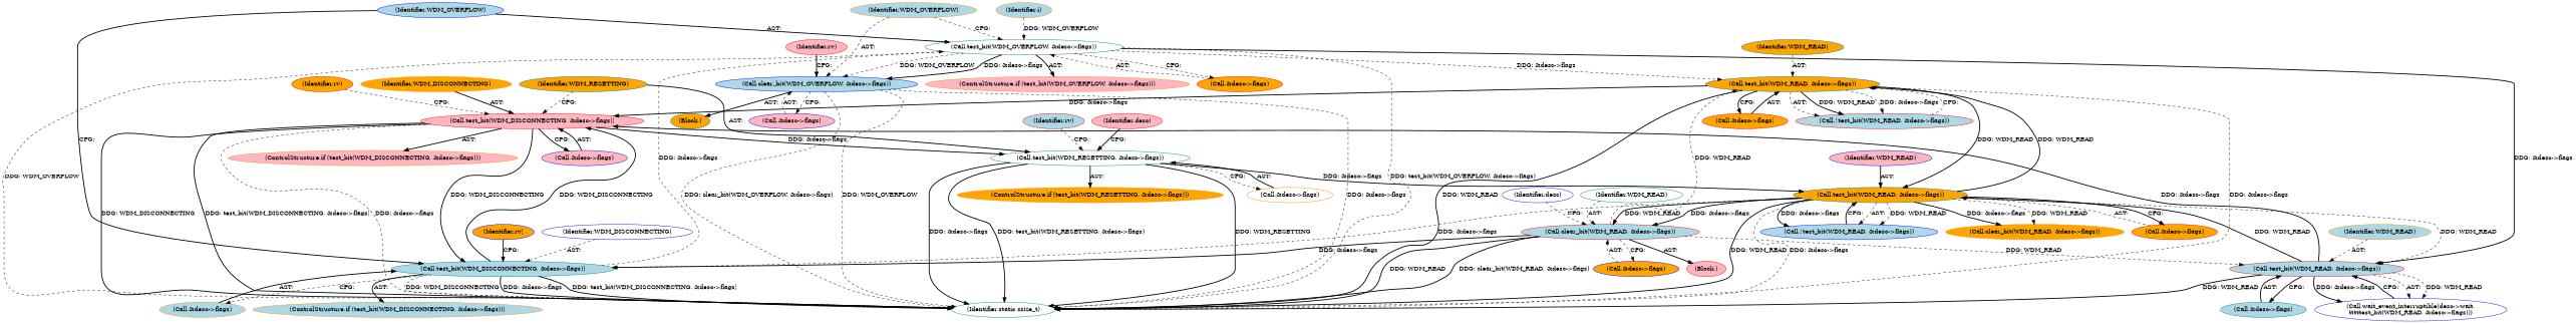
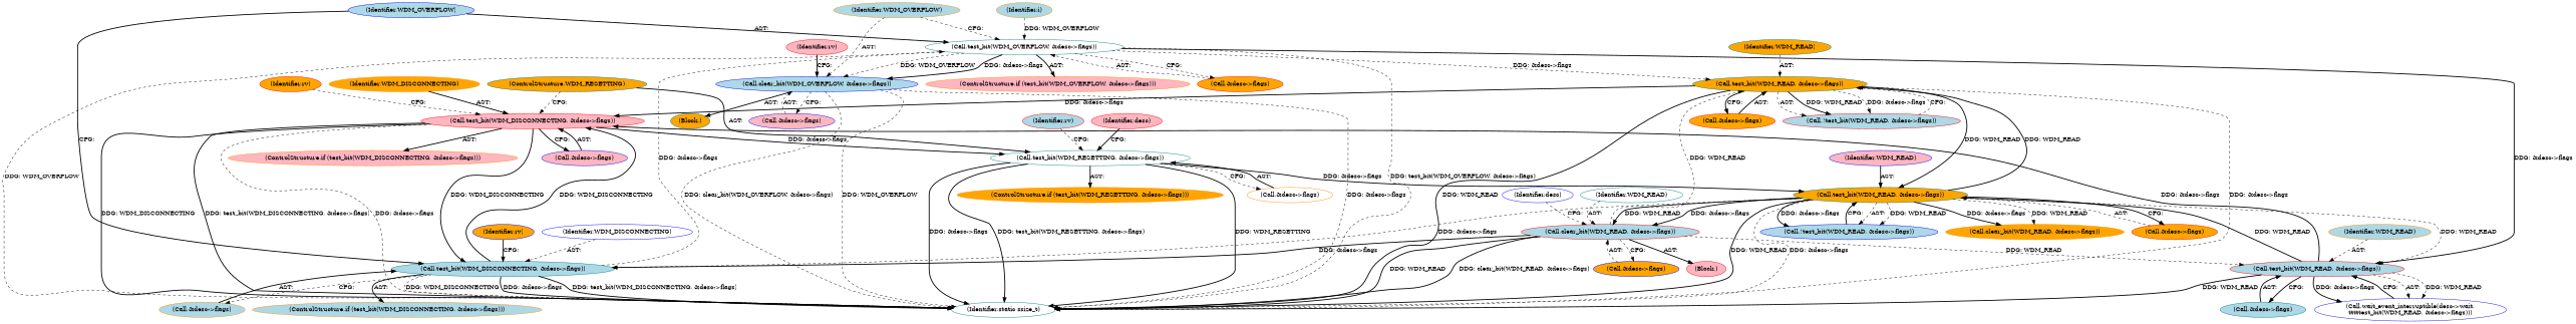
  digraph {
    node [color=red fillcolor=lightblue style=filled]
    edge [style=bold]
    n1 [color=blue label="(Call,clear_bit(WDM_OVERFLOW, &desc->flags))"]
    n2 [color=blue fillcolor=lightpink label="(Call,&desc->flags)"]
    n3 [color=teal fillcolor=white label="(Identifier,static ssize_t)"]
    n4 [color=teal fillcolor=orange label="(Block,)"]
    n5 [color=teal fillcolor=white label="(Call,test_bit(WDM_OVERFLOW, &desc->flags))"]
    n6 [color=teal fillcolor=orange label="(Call,test_bit(WDM_READ, &desc->flags))"]
    n7 [label="(Call,test_bit(WDM_READ, &desc->flags))"]
    n8 [color=darkorange fillcolor=lightpink label="(ControlStructure,if (test_bit(WDM_OVERFLOW, &desc->flags)))"]
    n9 [fillcolor=orange label="(Call,&desc->flags)"]
    n10 [fillcolor=lightpink label="(Call,test_bit(WDM_DISCONNECTING, &desc->flags))"]
    n11 [color=teal fillcolor=orange label="(Call,test_bit(WDM_READ, &desc->flags))"]
    n12 [fillcolor=orange label="(Call,&desc->flags)"]
    n13 [label="(Call,!test_bit(WDM_READ, &desc->flags))"]
    n14 [color=blue fillcolor=white label="(Call,wait_event_interruptible(desc->wait,\n\t\t\t\ttest_bit(WDM_READ, &desc->flags)))"]
    n15 [color=teal label="(Call,&desc->flags)"]
    n16 [color=teal label="(Call,test_bit(WDM_DISCONNECTING, &desc->flags))"]
    n17 [color=darkorange label="(Call,&desc->flags)"]
    n18 [color=darkorange label="(ControlStructure,if (test_bit(WDM_DISCONNECTING, &desc->flags)))"]
    n19 [color=teal fillcolor=white label="(Call,test_bit(WDM_RESETTING, &desc->flags))"]
    n20 [color=blue fillcolor=lightpink label="(Call,&desc->flags)"]
    n21 [color=darkorange fillcolor=lightpink label="(ControlStructure,if (test_bit(WDM_DISCONNECTING, &desc->flags)))"]
    n22 [color=darkorange fillcolor=white label="(Call,&desc->flags)"]
    n23 [color=darkorange fillcolor=orange label="(ControlStructure,if (test_bit(WDM_RESETTING, &desc->flags)))"]
    n24 [label="(Call,clear_bit(WDM_READ, &desc->flags))"]
    n25 [color=blue label="(Call,!test_bit(WDM_READ, &desc->flags))"]
    n26 [color=darkorange fillcolor=orange label="(Call,clear_bit(WDM_READ, &desc->flags))"]
    n27 [fillcolor=orange label="(Call,&desc->flags)"]
    n28 [color=blue fillcolor=orange label="(Call,&desc->flags)"]
    n29 [fillcolor=lightpink label="(Block,)"]
    n30 [fillcolor=lightpink label="(Identifier,rv)"]
    n31 [color=darkorange label="(Identifier,WDM_READ)"]
    n32 [fillcolor=lightpink label="(Identifier,desc)"]
    n33 [color=blue fillcolor=orange label="(Identifier,rv)"]
    n34 [color=darkorange label="(Identifier,WDM_OVERFLOW)"]
    n35 [fillcolor=orange label="(Identifier,rv)"]
-   n36 [color=teal fillcolor=orange label="(Identifier,WDM_RESETTING)"]
+   n36 [color=teal fillcolor=orange label="(ControlStructure,WDM_RESETTING)"]
    n37 [color=darkorange label="(Identifier,i)"]
    n38 [color=teal fillcolor=orange label="(Identifier,WDM_READ)"]
    n39 [color=blue fillcolor=white label="(Identifier,desc)"]
    n40 [color=teal fillcolor=white label="(Identifier,WDM_READ)"]
    n41 [color=blue fillcolor=white label="(Identifier,WDM_DISCONNECTING)"]
    n42 [label="(Identifier,rv)"]
    n43 [color=blue label="(Identifier,WDM_OVERFLOW)"]
    n44 [color=blue fillcolor=lightpink label="(Identifier,WDM_READ)"]
    n45 [color=darkorange fillcolor=orange label="(Identifier,WDM_DISCONNECTING)"]
    n1 -> n2 [label="CFG: " style=dashed]
    n1 -> n3 [label="DDG: WDM_OVERFLOW" style=dashed]
    n1 -> n3 [label="DDG: &desc->flags" style=dashed]
    n1 -> n3 [label="DDG: clear_bit(WDM_OVERFLOW, &desc->flags)" style=dashed]
    n1 -> n4 [label="AST: "]
    n2 -> n1 [label="AST: " style=dashed]
    n5 -> n1 [label="DDG: WDM_OVERFLOW" style=dashed]
    n5 -> n1 [label="DDG: &desc->flags"]
    n5 -> n3 [label="DDG: WDM_OVERFLOW" style=dashed]
    n5 -> n3 [label="DDG: test_bit(WDM_OVERFLOW, &desc->flags)" style=dashed]
    n5 -> n6 [label="DDG: &desc->flags" style=dashed]
    n5 -> n7 [label="DDG: &desc->flags"]
    n5 -> n8 [label="AST: "]
    n5 -> n9 [label="CFG: " style=dashed]
    n6 -> n3 [label="DDG: &desc->flags" style=dashed]
    n6 -> n3 [label="DDG: WDM_READ"]
    n6 -> n10 [label="DDG: &desc->flags"]
    n6 -> n11 [label="DDG: WDM_READ"]
    n6 -> n12 [label="CFG: "]
    n6 -> n13 [label="AST: " style=dashed]
    n6 -> n13 [label="DDG: WDM_READ"]
    n6 -> n13 [label="DDG: &desc->flags" style=dashed]
    n7 -> n3 [label="DDG: WDM_READ"]
    n7 -> n10 [label="DDG: &desc->flags"]
    n7 -> n11 [label="DDG: WDM_READ"]
    n7 -> n14 [label="AST: " style=dashed]
    n7 -> n14 [label="DDG: WDM_READ" style=dashed]
    n7 -> n14 [label="DDG: &desc->flags"]
    n7 -> n15 [label="CFG: "]
    n9 -> n5 [label="AST: " style=dashed]
    n10 -> n3 [label="DDG: WDM_DISCONNECTING"]
    n10 -> n3 [label="DDG: test_bit(WDM_DISCONNECTING, &desc->flags)"]
    n10 -> n3 [label="DDG: &desc->flags" style=dashed]
    n10 -> n16 [label="DDG: WDM_DISCONNECTING"]
    n10 -> n19 [label="DDG: &desc->flags"]
    n10 -> n20 [label="CFG: "]
    n10 -> n21 [label="AST: "]
    n11 -> n3 [label="DDG: &desc->flags" style=dashed]
    n11 -> n3 [label="DDG: WDM_READ"]
    n11 -> n6 [label="DDG: WDM_READ"]
    n11 -> n7 [label="DDG: WDM_READ" style=dashed]
    n11 -> n16 [label="DDG: &desc->flags" style=dashed]
    n11 -> n24 [label="DDG: WDM_READ"]
    n11 -> n24 [label="DDG: &desc->flags"]
    n11 -> n25 [label="AST: " style=dashed]
    n11 -> n25 [label="DDG: WDM_READ" style=dashed]
    n11 -> n25 [label="DDG: &desc->flags"]
    n11 -> n26 [label="DDG: WDM_READ" style=dashed]
    n11 -> n26 [label="DDG: &desc->flags"]
    n11 -> n27 [label="CFG: "]
    n12 -> n6 [label="AST: "]
    n13 -> n6 [label="CFG: " style=dashed]
    n14 -> n7 [label="CFG: "]
    n15 -> n7 [label="AST: "]
    n16 -> n3 [label="DDG: &desc->flags"]
    n16 -> n3 [label="DDG: test_bit(WDM_DISCONNECTING, &desc->flags)"]
    n16 -> n3 [label="DDG: WDM_DISCONNECTING" style=dashed]
    n16 -> n5 [label="DDG: &desc->flags" style=dashed]
    n16 -> n10 [label="DDG: WDM_DISCONNECTING"]
    n16 -> n17 [label="CFG: " style=dashed]
    n16 -> n18 [label="AST: "]
    n17 -> n16 [label="AST: "]
    n19 -> n3 [label="DDG: test_bit(WDM_RESETTING, &desc->flags)"]
    n19 -> n3 [label="DDG: WDM_RESETTING"]
    n19 -> n3 [label="DDG: &desc->flags"]
    n19 -> n11 [label="DDG: &desc->flags"]
    n19 -> n22 [label="CFG: " style=dashed]
    n19 -> n23 [label="AST: "]
    n20 -> n10 [label="AST: "]
    n22 -> n19 [label="AST: "]
    n24 -> n3 [label="DDG: WDM_READ"]
    n24 -> n3 [label="DDG: clear_bit(WDM_READ, &desc->flags)"]
    n24 -> n6 [label="DDG: WDM_READ" style=dashed]
    n24 -> n7 [label="DDG: WDM_READ" style=dashed]
    n24 -> n16 [label="DDG: &desc->flags"]
    n24 -> n28 [label="CFG: " style=dashed]
    n24 -> n29 [label="AST: "]
    n25 -> n11 [label="CFG: "]
    n27 -> n11 [label="AST: " style=dashed]
    n28 -> n24 [label="AST: " style=dashed]
    n30 -> n1 [label="CFG: "]
    n31 -> n7 [label="AST: " style=dashed]
    n32 -> n19 [label="CFG: "]
    n33 -> n16 [label="CFG: "]
    n34 -> n1 [label="AST: " style=dashed]
    n34 -> n5 [label="CFG: " style=dashed]
    n35 -> n10 [label="CFG: " style=dashed]
    n36 -> n10 [label="CFG: " style=dashed]
    n36 -> n19 [label="AST: "]
    n37 -> n5 [label="DDG: WDM_OVERFLOW" style=dashed]
    n38 -> n6 [label="AST: " style=dashed]
    n39 -> n24 [label="CFG: " style=dashed]
    n40 -> n24 [label="AST: " style=dashed]
    n41 -> n16 [label="AST: " style=dashed]
    n42 -> n19 [label="CFG: " style=dashed]
    n43 -> n5 [label="AST: "]
    n43 -> n16 [label="CFG: "]
    n44 -> n11 [label="AST: "]
    n45 -> n10 [label="AST: "]
  }
